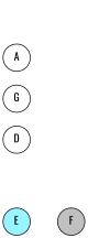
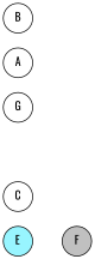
  graph {
    fontname=Oswald
    mindist=.1
    rankdir=LR
    node [fillcolor=white fontname=Oswald margin=0 shape=circle style=filled]
    edge [fontname=Oswald style=invis]
    E [fillcolor=cadetblue1]
    F [fillcolor=gray]
-   D
+   C
    G
    A
+   B
    subgraph sub_1 {
      E
      F
    }
    E -- F
    F -- F
  }
